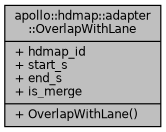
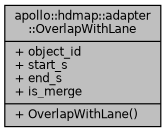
  digraph {
-   n1 [color=black fillcolor=grey75 fontcolor=black fontname=Helvetica fontsize=10 height=0.2 label="{apollo::hdmap::adapter\l::OverlapWithLane\n|+ hdmap_id\l+ start_s\l+ end_s\l+ is_merge\l|+ OverlapWithLane()\l}" shape=record style=filled width=0.4]
+   n1 [color=black fillcolor=grey75 fontcolor=black fontname=Helvetica fontsize=10 height=0.2 label="{apollo::hdmap::adapter\l::OverlapWithLane\n|+ object_id\l+ start_s\l+ end_s\l+ is_merge\l|+ OverlapWithLane()\l}" shape=record style=filled width=0.4]
  }
